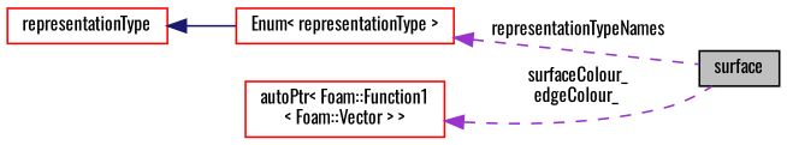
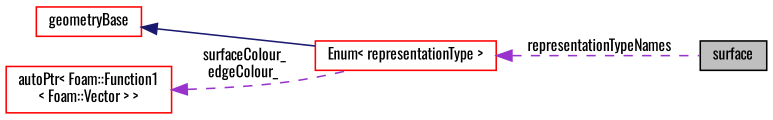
  digraph {
    fontname=Oswald
    rankdir=LR
    node [color=red fontname=Oswald fontsize=10 shape=record]
    edge [color=darkorchid3 dir=back fontname=Oswald fontsize=10 labelfontname=Helvetica labelfontsize=10 style=dashed]
    n1 [color=black fillcolor=grey75 fontcolor=black height=0.2 label=surface style=filled width=0.4]
-   n2 [height=0.2 label=representationType width=0.4]
+   n2 [height=0.2 label=geometryBase width=0.4]
    n3 [height=0.2 label="Enum\< representationType \>" width=0.4]
    n4 [height=0.2 label="autoPtr\< Foam::Function1\l\< Foam::Vector \> \>" width=0.4]
    n2 -> n3 [color=midnightblue style=solid]
    n3 -> n1 [label=" representationTypeNames"]
-   n4 -> n1 [label=" surfaceColour_\nedgeColour_"]
+   n4 -> n3 [label=" surfaceColour_\nedgeColour_"]
  }
